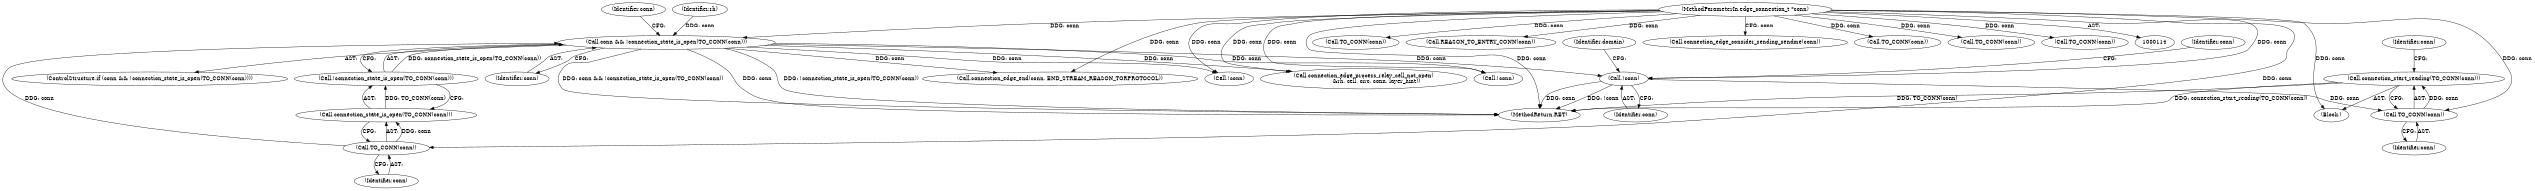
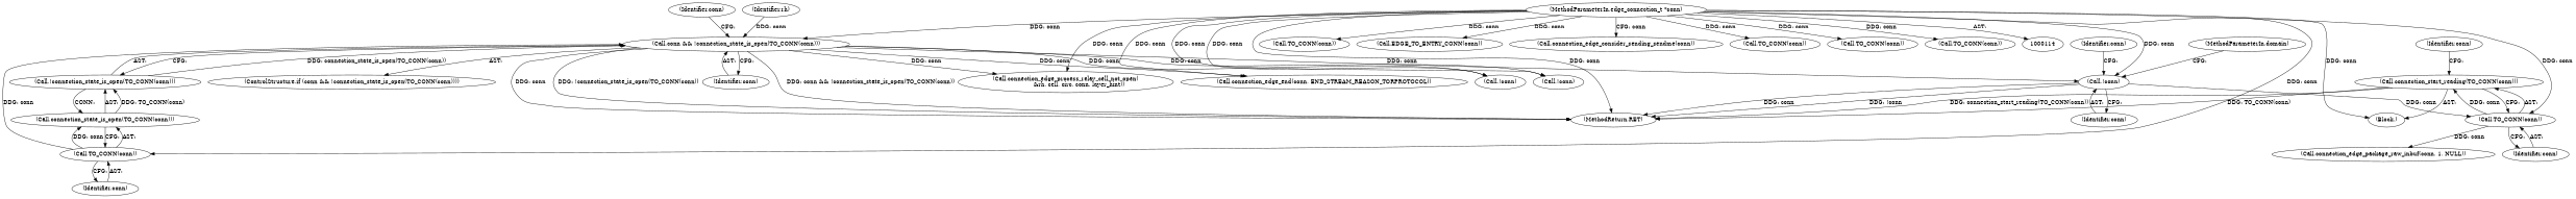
  digraph {
    n1 [label="(Call,connection_start_reading(TO_CONN(conn)))"]
    n2 [label="(Call,TO_CONN(conn))"]
    n3 [label="(MethodReturn,RET)"]
    n4 [label="(Block,)"]
+   n5 [label="(Call,connection_edge_package_raw_inbuf(conn, 1, NULL))"]
    n6 [label="(Identifier,conn)"]
    n7 [label="(Call,!conn)"]
    n8 [label="(Identifier,conn)"]
    n9 [label="(Call,conn && !connection_state_is_open(TO_CONN(conn)))"]
    n10 [label="(Call,!connection_state_is_open(TO_CONN(conn)))"]
    n11 [label="(Call,connection_edge_process_relay_cell_not_open(\n               &rh, cell, circ, conn, layer_hint))"]
    n12 [label="(Call,connection_edge_end(conn, END_STREAM_REASON_TORPROTOCOL))"]
    n13 [label="(Identifier,conn)"]
    n14 [label="(Call,!conn)"]
    n15 [label="(ControlStructure,if (conn && !connection_state_is_open(TO_CONN(conn))))"]
    n16 [label="(Call,!conn)"]
    n17 [label="(Call,connection_state_is_open(TO_CONN(conn)))"]
    n18 [label="(Call,TO_CONN(conn))"]
    n19 [label="(Identifier,conn)"]
    n20 [label="(MethodParameterIn,edge_connection_t *conn)"]
    n21 [label="(Call,TO_CONN(conn))"]
-   n22 [label="(Call,REASON_TO_ENTRY_CONN(conn))"]
+   n22 [label="(Call,EDGE_TO_ENTRY_CONN(conn))"]
    n23 [label="(Call,connection_edge_consider_sending_sendme(conn))"]
    n24 [label="(Call,TO_CONN(conn))"]
    n25 [label="(Call,TO_CONN(conn))"]
    n26 [label="(Call,TO_CONN(conn))"]
    1000114
-   n28 [label="(Identifier,domain)"]
+   n28 [label="(MethodParameterIn,domain)"]
    n29 [label="(Identifier,rh)"]
    n30 [label="(Identifier,conn)"]
    n31 [label="(Identifier,conn)"]
    n32 [label="(Identifier,conn)"]
    n1 -> n2 [label="CFG: "]
    n1 -> n3 [label="DDG: connection_start_reading(TO_CONN(conn))"]
    n1 -> n3 [label="DDG: TO_CONN(conn)"]
    n1 -> n4 [label="AST: "]
    n2 -> n1 [label="AST: "]
    n2 -> n1 [label="DDG: conn"]
+   n2 -> n5 [label="DDG: conn"]
    n2 -> n6 [label="CFG: "]
    n6 -> n2 [label="AST: "]
    n7 -> n2 [label="DDG: conn"]
    n7 -> n3 [label="DDG: conn"]
    n7 -> n3 [label="DDG: !conn"]
    n7 -> n8 [label="CFG: "]
    n8 -> n7 [label="AST: "]
    n9 -> n3 [label="DDG: conn"]
    n9 -> n3 [label="DDG: !connection_state_is_open(TO_CONN(conn))"]
    n9 -> n3 [label="DDG: conn && !connection_state_is_open(TO_CONN(conn))"]
    n9 -> n7 [label="DDG: conn"]
    n9 -> n10 [label="CFG: "]
    n9 -> n11 [label="DDG: conn"]
    n9 -> n12 [label="DDG: conn"]
    n9 -> n13 [label="CFG: "]
    n9 -> n14 [label="DDG: conn"]
    n9 -> n15 [label="AST: "]
    n9 -> n16 [label="DDG: conn"]
    n10 -> n9 [label="AST: "]
    n10 -> n9 [label="DDG: connection_state_is_open(TO_CONN(conn))"]
-   n10 -> n17 [label="CFG: "]
+   n10 -> n17 [label="CONN: "]
    n13 -> n9 [label="AST: "]
    n17 -> n10 [label="AST: "]
    n17 -> n10 [label="DDG: TO_CONN(conn)"]
    n17 -> n18 [label="CFG: "]
    n18 -> n9 [label="DDG: conn"]
    n18 -> n17 [label="AST: "]
    n18 -> n17 [label="DDG: conn"]
    n18 -> n19 [label="CFG: "]
    n19 -> n18 [label="AST: "]
    n20 -> n2 [label="DDG: conn"]
    n20 -> n3 [label="DDG: conn"]
    n20 -> n4 [label="DDG: conn"]
    n20 -> n7 [label="DDG: conn"]
    n20 -> n9 [label="DDG: conn"]
    n20 -> n11 [label="DDG: conn"]
    n20 -> n12 [label="DDG: conn"]
    n20 -> n14 [label="DDG: conn"]
    n20 -> n16 [label="DDG: conn"]
    n20 -> n18 [label="DDG: conn"]
    n20 -> n21 [label="DDG: conn"]
    n20 -> n22 [label="DDG: conn"]
    n20 -> n23 [label="CFG: conn"]
    n20 -> n24 [label="DDG: conn"]
    n20 -> n25 [label="DDG: conn"]
    n20 -> n26 [label="DDG: conn"]
    n20 -> 1000114 [label="AST: "]
    n28 -> n7 [label="CFG: "]
    n29 -> n9 [label="DDG: conn"]
    n30 -> n1 [label="CFG: "]
    n31 -> n7 [label="CFG: "]
    n32 -> n9 [label="CFG: "]
  }
